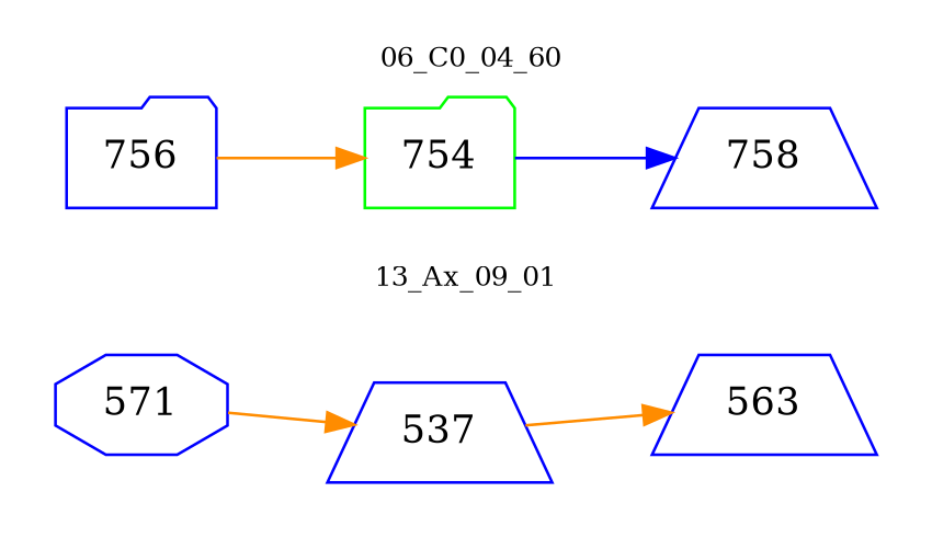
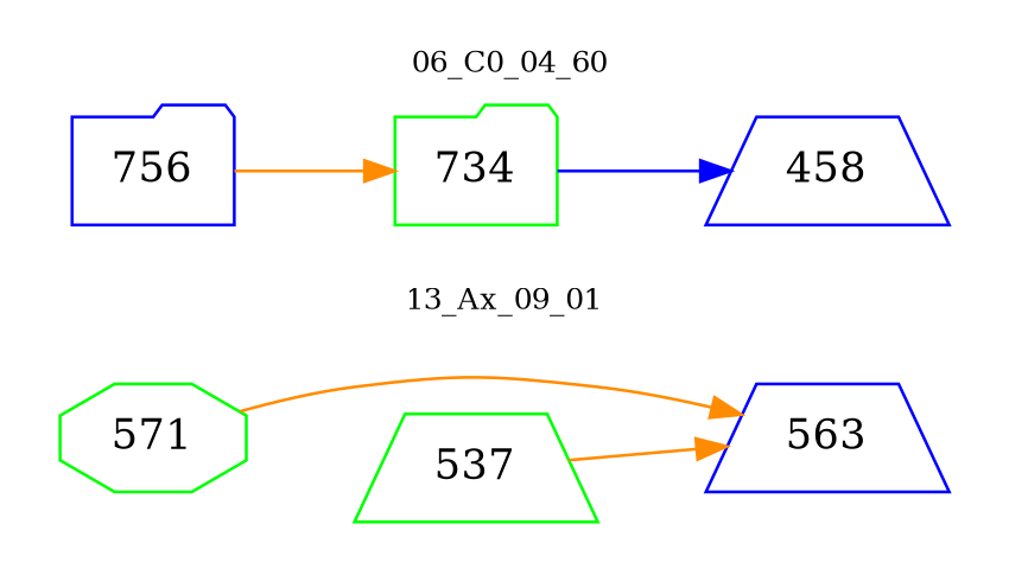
  digraph {
    rankdir=LR
    node [color=blue shape=trapezium]
    edge [color=darkorange]
-   n1 [label=571 shape=octagon]
-   n2 [label=537]
+   n1 [color=green label=571 shape=octagon]
+   n2 [color=green label=537]
    n3 [label=563]
    n4 [label=756 shape=folder]
-   n5 [color=green label=754 shape=folder]
-   n6 [label=758]
+   n5 [color=green label=734 shape=folder]
+   n6 [label=458]
    subgraph cluster_1 {
      color=white
      fontsize=10
      label="13_Ax_09_01"
      n1
      n2
      n3
    }
    subgraph cluster_2 {
      color=white
      fontsize=10
      label="06_C0_04_60"
      n4
      n5
      n6
    }
-   n1 -> n2
+   n1 -> n3
    n2 -> n3
    n4 -> n5
    n5 -> n6 [color=blue]
  }
